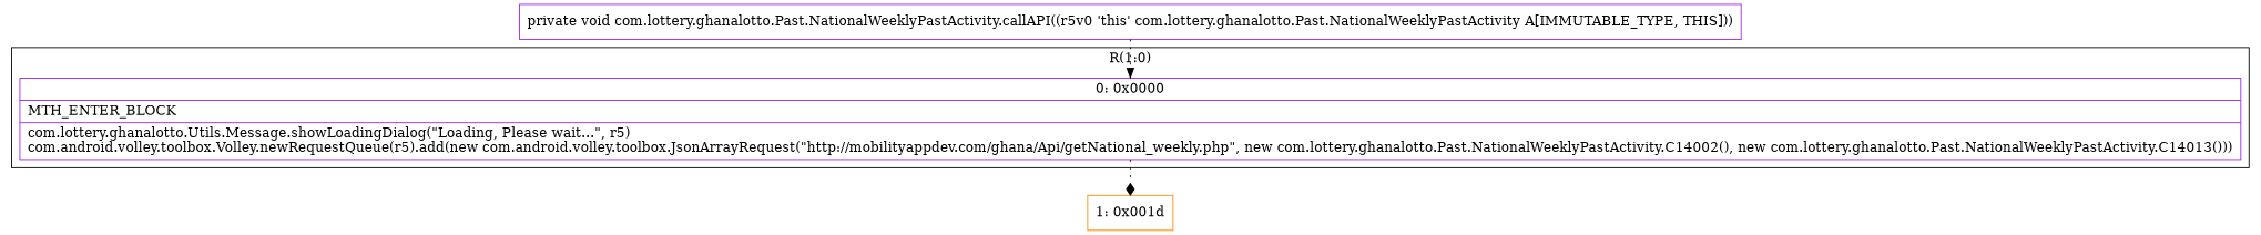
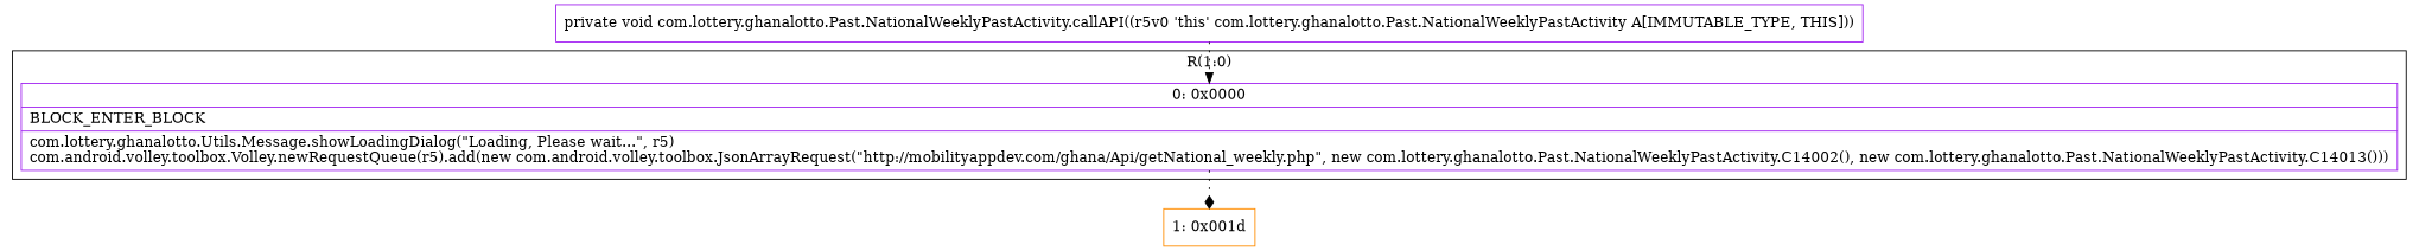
  digraph {
    node [color=purple shape=record]
    edge [style=dotted]
-   n1 [label="{0\:\ 0x0000|MTH_ENTER_BLOCK\l|com.lottery.ghanalotto.Utils.Message.showLoadingDialog(\"Loading, Please wait...\", r5)\lcom.android.volley.toolbox.Volley.newRequestQueue(r5).add(new com.android.volley.toolbox.JsonArrayRequest(\"http:\/\/mobilityappdev.com\/ghana\/Api\/getNational_weekly.php\", new com.lottery.ghanalotto.Past.NationalWeeklyPastActivity.C14002(), new com.lottery.ghanalotto.Past.NationalWeeklyPastActivity.C14013()))\l}"]
+   n1 [label="{0\:\ 0x0000|BLOCK_ENTER_BLOCK\l|com.lottery.ghanalotto.Utils.Message.showLoadingDialog(\"Loading, Please wait...\", r5)\lcom.android.volley.toolbox.Volley.newRequestQueue(r5).add(new com.android.volley.toolbox.JsonArrayRequest(\"http:\/\/mobilityappdev.com\/ghana\/Api\/getNational_weekly.php\", new com.lottery.ghanalotto.Past.NationalWeeklyPastActivity.C14002(), new com.lottery.ghanalotto.Past.NationalWeeklyPastActivity.C14013()))\l}"]
    n2 [color=darkorange label="{1\:\ 0x001d}"]
    n3 [label="{private void com.lottery.ghanalotto.Past.NationalWeeklyPastActivity.callAPI((r5v0 'this' com.lottery.ghanalotto.Past.NationalWeeklyPastActivity A[IMMUTABLE_TYPE, THIS])) }"]
    subgraph cluster_1 {
      label="R(1:0)"
      n1
    }
    n1 -> n2 [arrowhead=diamond]
    n3 -> n1 [arrowhead=normal]
  }
